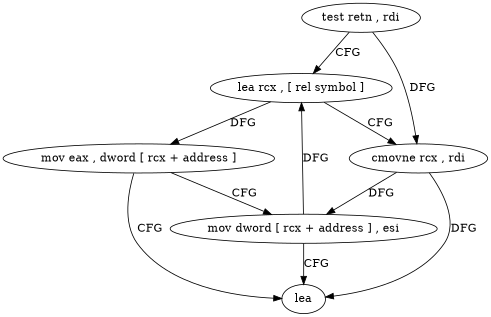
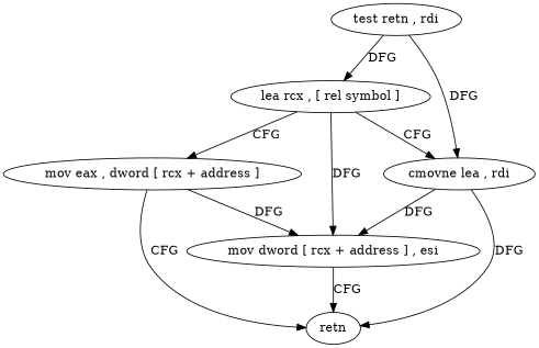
  digraph {
    n1 [label="test retn , rdi"]
    n2 [label="lea rcx , [ rel symbol ]"]
-   n3 [label="cmovne rcx , rdi"]
+   n3 [label="cmovne lea , rdi"]
    n4 [label="mov eax , dword [ rcx + address ]"]
    n5 [label="mov dword [ rcx + address ] , esi"]
-   n6 [label=lea]
-   n1 -> n2 [label=CFG]
+   n6 [label=retn]
+   n1 -> n2 [label=DFG]
    n1 -> n3 [label=DFG]
    n2 -> n3 [label=CFG]
-   n2 -> n4 [label=DFG]
-   n5 -> n2 [label=DFG]
+   n2 -> n4 [label=CFG]
+   n2 -> n5 [label=DFG]
    n3 -> n5 [label=DFG]
    n3 -> n6 [label=DFG]
-   n4 -> n5 [label=CFG]
+   n4 -> n5 [label=DFG]
    n4 -> n6 [label=CFG]
    n5 -> n6 [label=CFG]
  }
